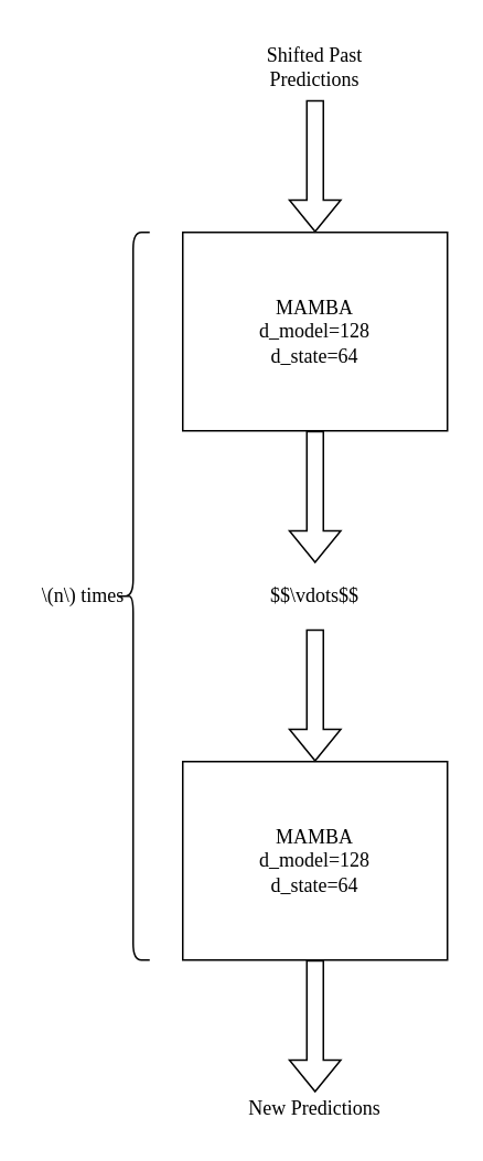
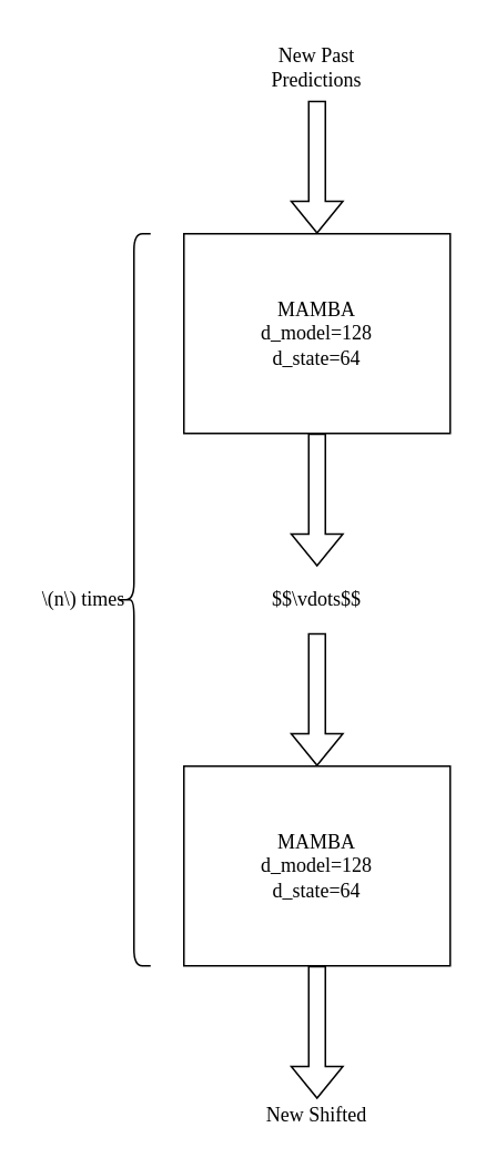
  <mxCell id="0" />
  <mxCell id="1" parent="0" />
  <mxCell id="2" value="MAMBA&lt;div&gt;d_model=128&lt;/div&gt;&lt;div&gt;d_state=64&lt;/div&gt;" style="whiteSpace=wrap;html=1;fontFamily=Times New Roman;" parent="1" vertex="1"><mxGeometry x="110" y="140" width="160" height="120" as="geometry" /></mxCell>
  <mxCell id="3" value="" style="shape=curlyBracket;whiteSpace=wrap;html=1;rounded=1;labelPosition=left;verticalLabelPosition=middle;align=right;verticalAlign=middle;fontFamily=Times New Roman;" parent="1" vertex="1"><mxGeometry x="70" y="140" width="20" height="440" as="geometry" /></mxCell>
  <mxCell id="4" value="" style="shape=flexArrow;endArrow=classic;html=1;rounded=0;fontFamily=Times New Roman;" parent="1" target="2" edge="1"><mxGeometry width="50" height="50" relative="1" as="geometry"><mxPoint x="190" y="60" as="sourcePoint" /><mxPoint x="250" y="-40" as="targetPoint" /></mxGeometry></mxCell>
- <mxCell id="5" value="Shifted Past Predictions" style="text;strokeColor=none;align=center;fillColor=none;html=1;verticalAlign=middle;whiteSpace=wrap;rounded=0;fontFamily=Times New Roman;" parent="1" vertex="1"><mxGeometry x="140" y="20" width="100" height="40" as="geometry" /></mxCell>
+ <mxCell id="5" value="New Past Predictions" style="text;strokeColor=none;align=center;fillColor=none;html=1;verticalAlign=middle;whiteSpace=wrap;rounded=0;fontFamily=Times New Roman;" parent="1" vertex="1"><mxGeometry x="140" y="20" width="100" height="40" as="geometry" /></mxCell>
  <mxCell id="6" value="MAMBA&lt;div&gt;d_model=128&lt;/div&gt;&lt;div&gt;d_state=64&lt;/div&gt;" style="whiteSpace=wrap;html=1;fontFamily=Times New Roman;" parent="1" vertex="1"><mxGeometry x="110" y="460" width="160" height="120" as="geometry" /></mxCell>
  <mxCell id="7" value="" style="shape=flexArrow;endArrow=classic;html=1;rounded=0;fontFamily=Times New Roman;" parent="1" source="2" edge="1"><mxGeometry width="50" height="50" relative="1" as="geometry"><mxPoint x="200" y="330" as="sourcePoint" /><mxPoint x="190" y="340" as="targetPoint" /></mxGeometry></mxCell>
  <mxCell id="8" value="" style="shape=flexArrow;endArrow=classic;html=1;rounded=0;fontFamily=Times New Roman;" parent="1" target="6" edge="1"><mxGeometry width="50" height="50" relative="1" as="geometry"><mxPoint x="190" y="380" as="sourcePoint" /><mxPoint x="230" y="430" as="targetPoint" /></mxGeometry></mxCell>
  <mxCell id="9" value="$$\vdots$$" style="text;strokeColor=none;align=center;fillColor=none;html=1;verticalAlign=middle;whiteSpace=wrap;rounded=0;fontFamily=Times New Roman;" parent="1" vertex="1"><mxGeometry x="180" y="340" width="20" height="40" as="geometry" /></mxCell>
  <mxCell id="10" value="" style="shape=flexArrow;endArrow=classic;html=1;rounded=0;fontFamily=Times New Roman;" parent="1" source="6" edge="1"><mxGeometry width="50" height="50" relative="1" as="geometry"><mxPoint x="189.66" y="610" as="sourcePoint" /><mxPoint x="190" y="660" as="targetPoint" /></mxGeometry></mxCell>
  <mxCell id="11" value="\(n\) times" style="text;strokeColor=none;align=center;fillColor=none;html=1;verticalAlign=middle;whiteSpace=wrap;rounded=0;fontFamily=Times New Roman;" parent="1" vertex="1"><mxGeometry x="20" y="345" width="60" height="30" as="geometry" /></mxCell>
- <mxCell id="12" value="&lt;font face=&quot;Times New Roman&quot;&gt;New Predictions&lt;/font&gt;" style="text;strokeColor=none;align=center;fillColor=none;html=1;verticalAlign=middle;whiteSpace=wrap;rounded=0;" parent="1" vertex="1"><mxGeometry x="130" y="660" width="120" height="20" as="geometry" /></mxCell>
+ <mxCell id="12" value="&lt;font face=&quot;Times New Roman&quot;&gt;New Shifted&lt;/font&gt;" style="text;strokeColor=none;align=center;fillColor=none;html=1;verticalAlign=middle;whiteSpace=wrap;rounded=0;" parent="1" vertex="1"><mxGeometry x="130" y="660" width="120" height="20" as="geometry" /></mxCell>
